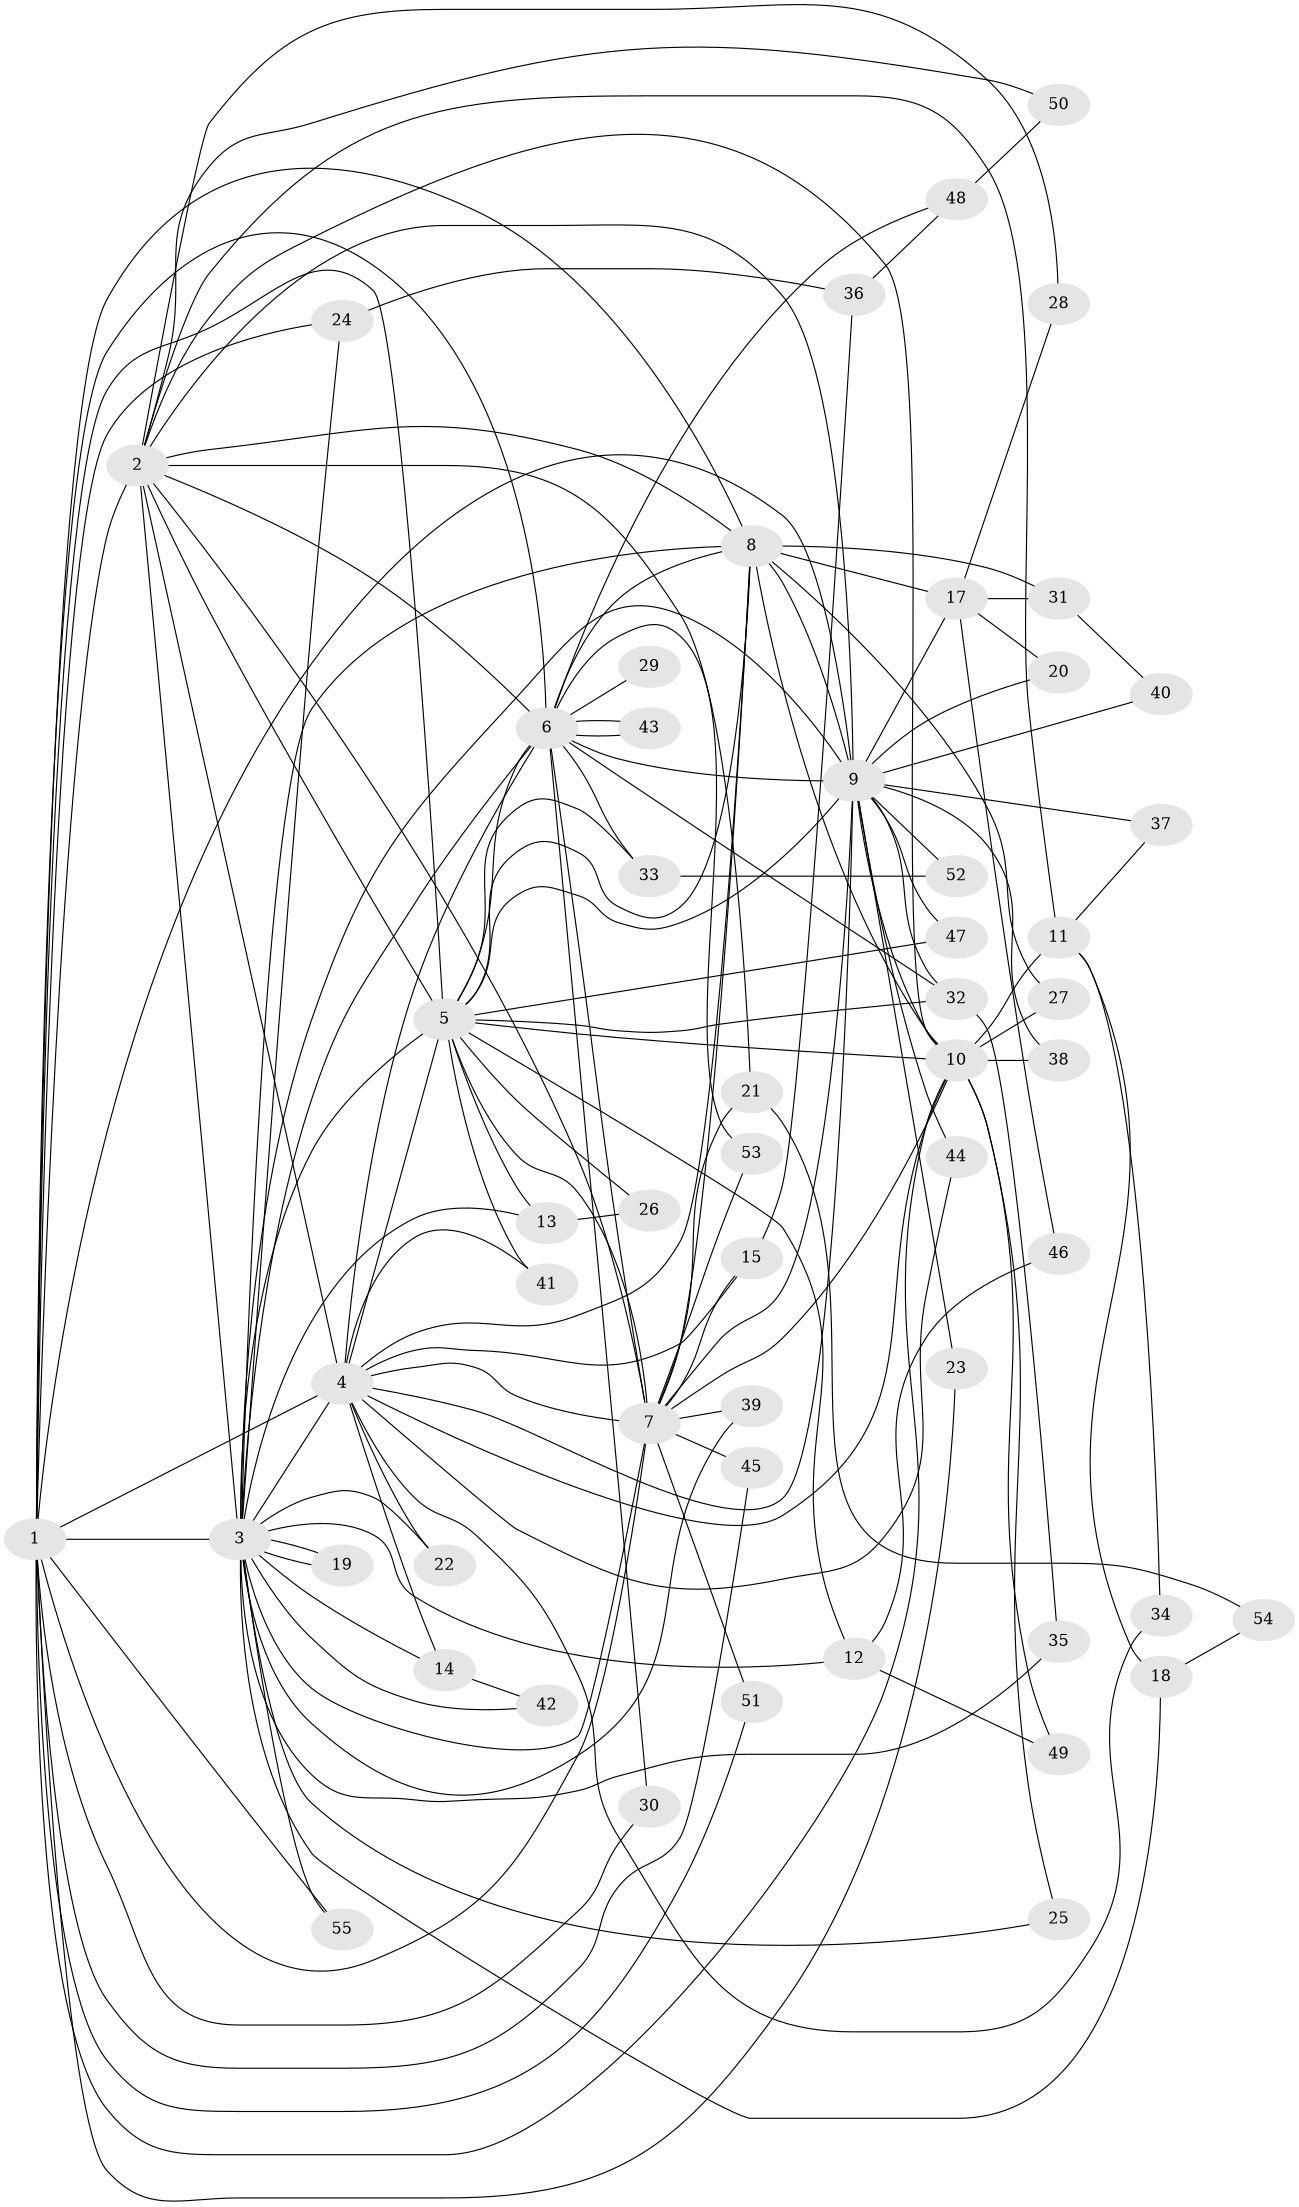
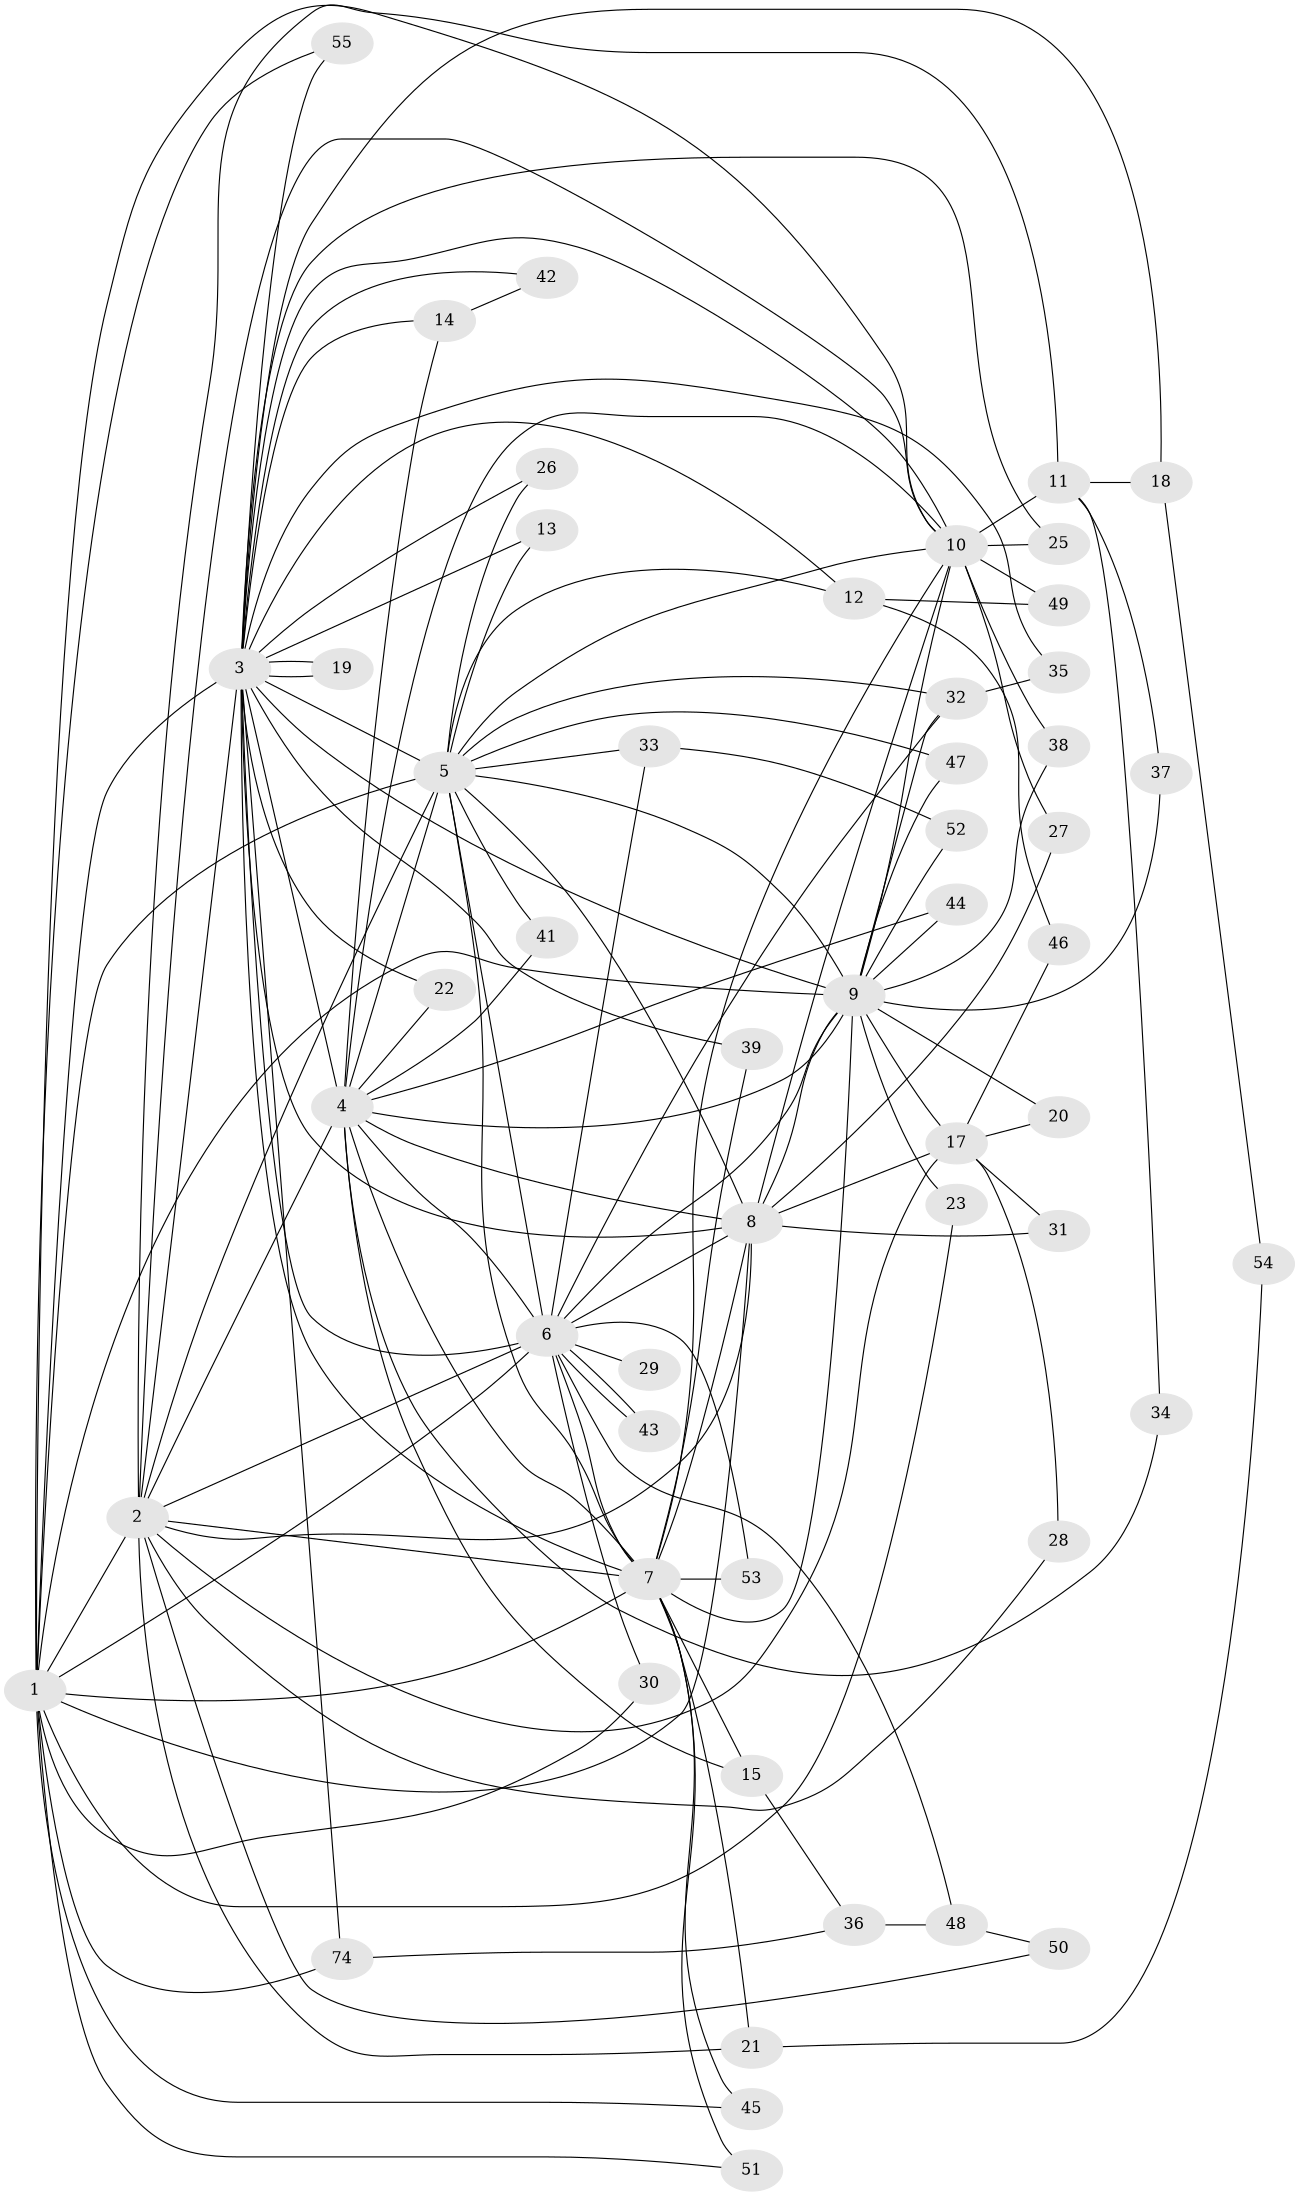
  graph {
    rankdir=LR
    node [color=gray90 style=filled]
    1
    2
    3
    4
    5
    6
    7
    8
    9
    10
    23
-   24
+   24 [label=74]
    30
    45
    51
    55
    11
    21
    28
    50
    12
    13
    14
    18
    19
    22
    25
    26
    35
    39
    42
    15
    34
    41
    44
    32
    33
    47
    29
    43
    48
    53
    17
    27
    31
    20
    37
    38
-   40
    52
    49
    36
    54
    46
    1 -- 2
    1 -- 3
-   1 -- 4
    1 -- 5
    1 -- 6
    1 -- 7
    1 -- 8
    1 -- 9
    1 -- 10
    1 -- 23
    1 -- 24
    1 -- 30
    1 -- 45
    1 -- 51
    1 -- 55
    2 -- 3
    2 -- 4
    2 -- 5
    2 -- 6
    2 -- 7
    2 -- 8
-   2 -- 9
+   2 -- 17
    2 -- 10
    2 -- 11
    2 -- 21
    2 -- 28
    2 -- 50
    3 -- 4
    3 -- 5
    3 -- 6
    3 -- 7
    3 -- 8
    3 -- 9
+   3 -- 10
    3 -- 24
    3 -- 55
    3 -- 12
    3 -- 13
    3 -- 14
    3 -- 18
    3 -- 19
    3 -- 19
    3 -- 22
    3 -- 25
-   13 -- 26
+   3 -- 26
    3 -- 35
    3 -- 39
    3 -- 42
    4 -- 5
    4 -- 6
    4 -- 7
    4 -- 8
    4 -- 9
    4 -- 10
    4 -- 14
    4 -- 22
    4 -- 15
    4 -- 34
    4 -- 41
    4 -- 44
    5 -- 6
    5 -- 7
    5 -- 8
    5 -- 9
    5 -- 10
    5 -- 12
    5 -- 13
    5 -- 26
    5 -- 41
    5 -- 32
    5 -- 33
    5 -- 47
    6 -- 7
    6 -- 8
    6 -- 9
    6 -- 30
    6 -- 32
    6 -- 33
    6 -- 29
    6 -- 43
    6 -- 43
    6 -- 48
    6 -- 53
    7 -- 8
    7 -- 9
    7 -- 10
    7 -- 45
    7 -- 51
    7 -- 21
    7 -- 39
    7 -- 15
    7 -- 53
    8 -- 9
    8 -- 10
    8 -- 17
    8 -- 27
    8 -- 31
    9 -- 10
    9 -- 23
    9 -- 44
    9 -- 32
    9 -- 47
    9 -- 17
    9 -- 20
    9 -- 37
    9 -- 38
-   9 -- 40
    9 -- 52
    10 -- 11
    10 -- 25
    10 -- 27
    10 -- 38
    10 -- 49
    24 -- 36
    11 -- 18
    11 -- 34
    11 -- 37
    21 -- 54
    12 -- 49
    12 -- 46
    14 -- 42
    18 -- 54
    15 -- 36
    32 -- 35
    33 -- 52
    48 -- 50
    17 -- 28
    17 -- 31
    17 -- 20
    17 -- 46
-   31 -- 40
    36 -- 48
  }
